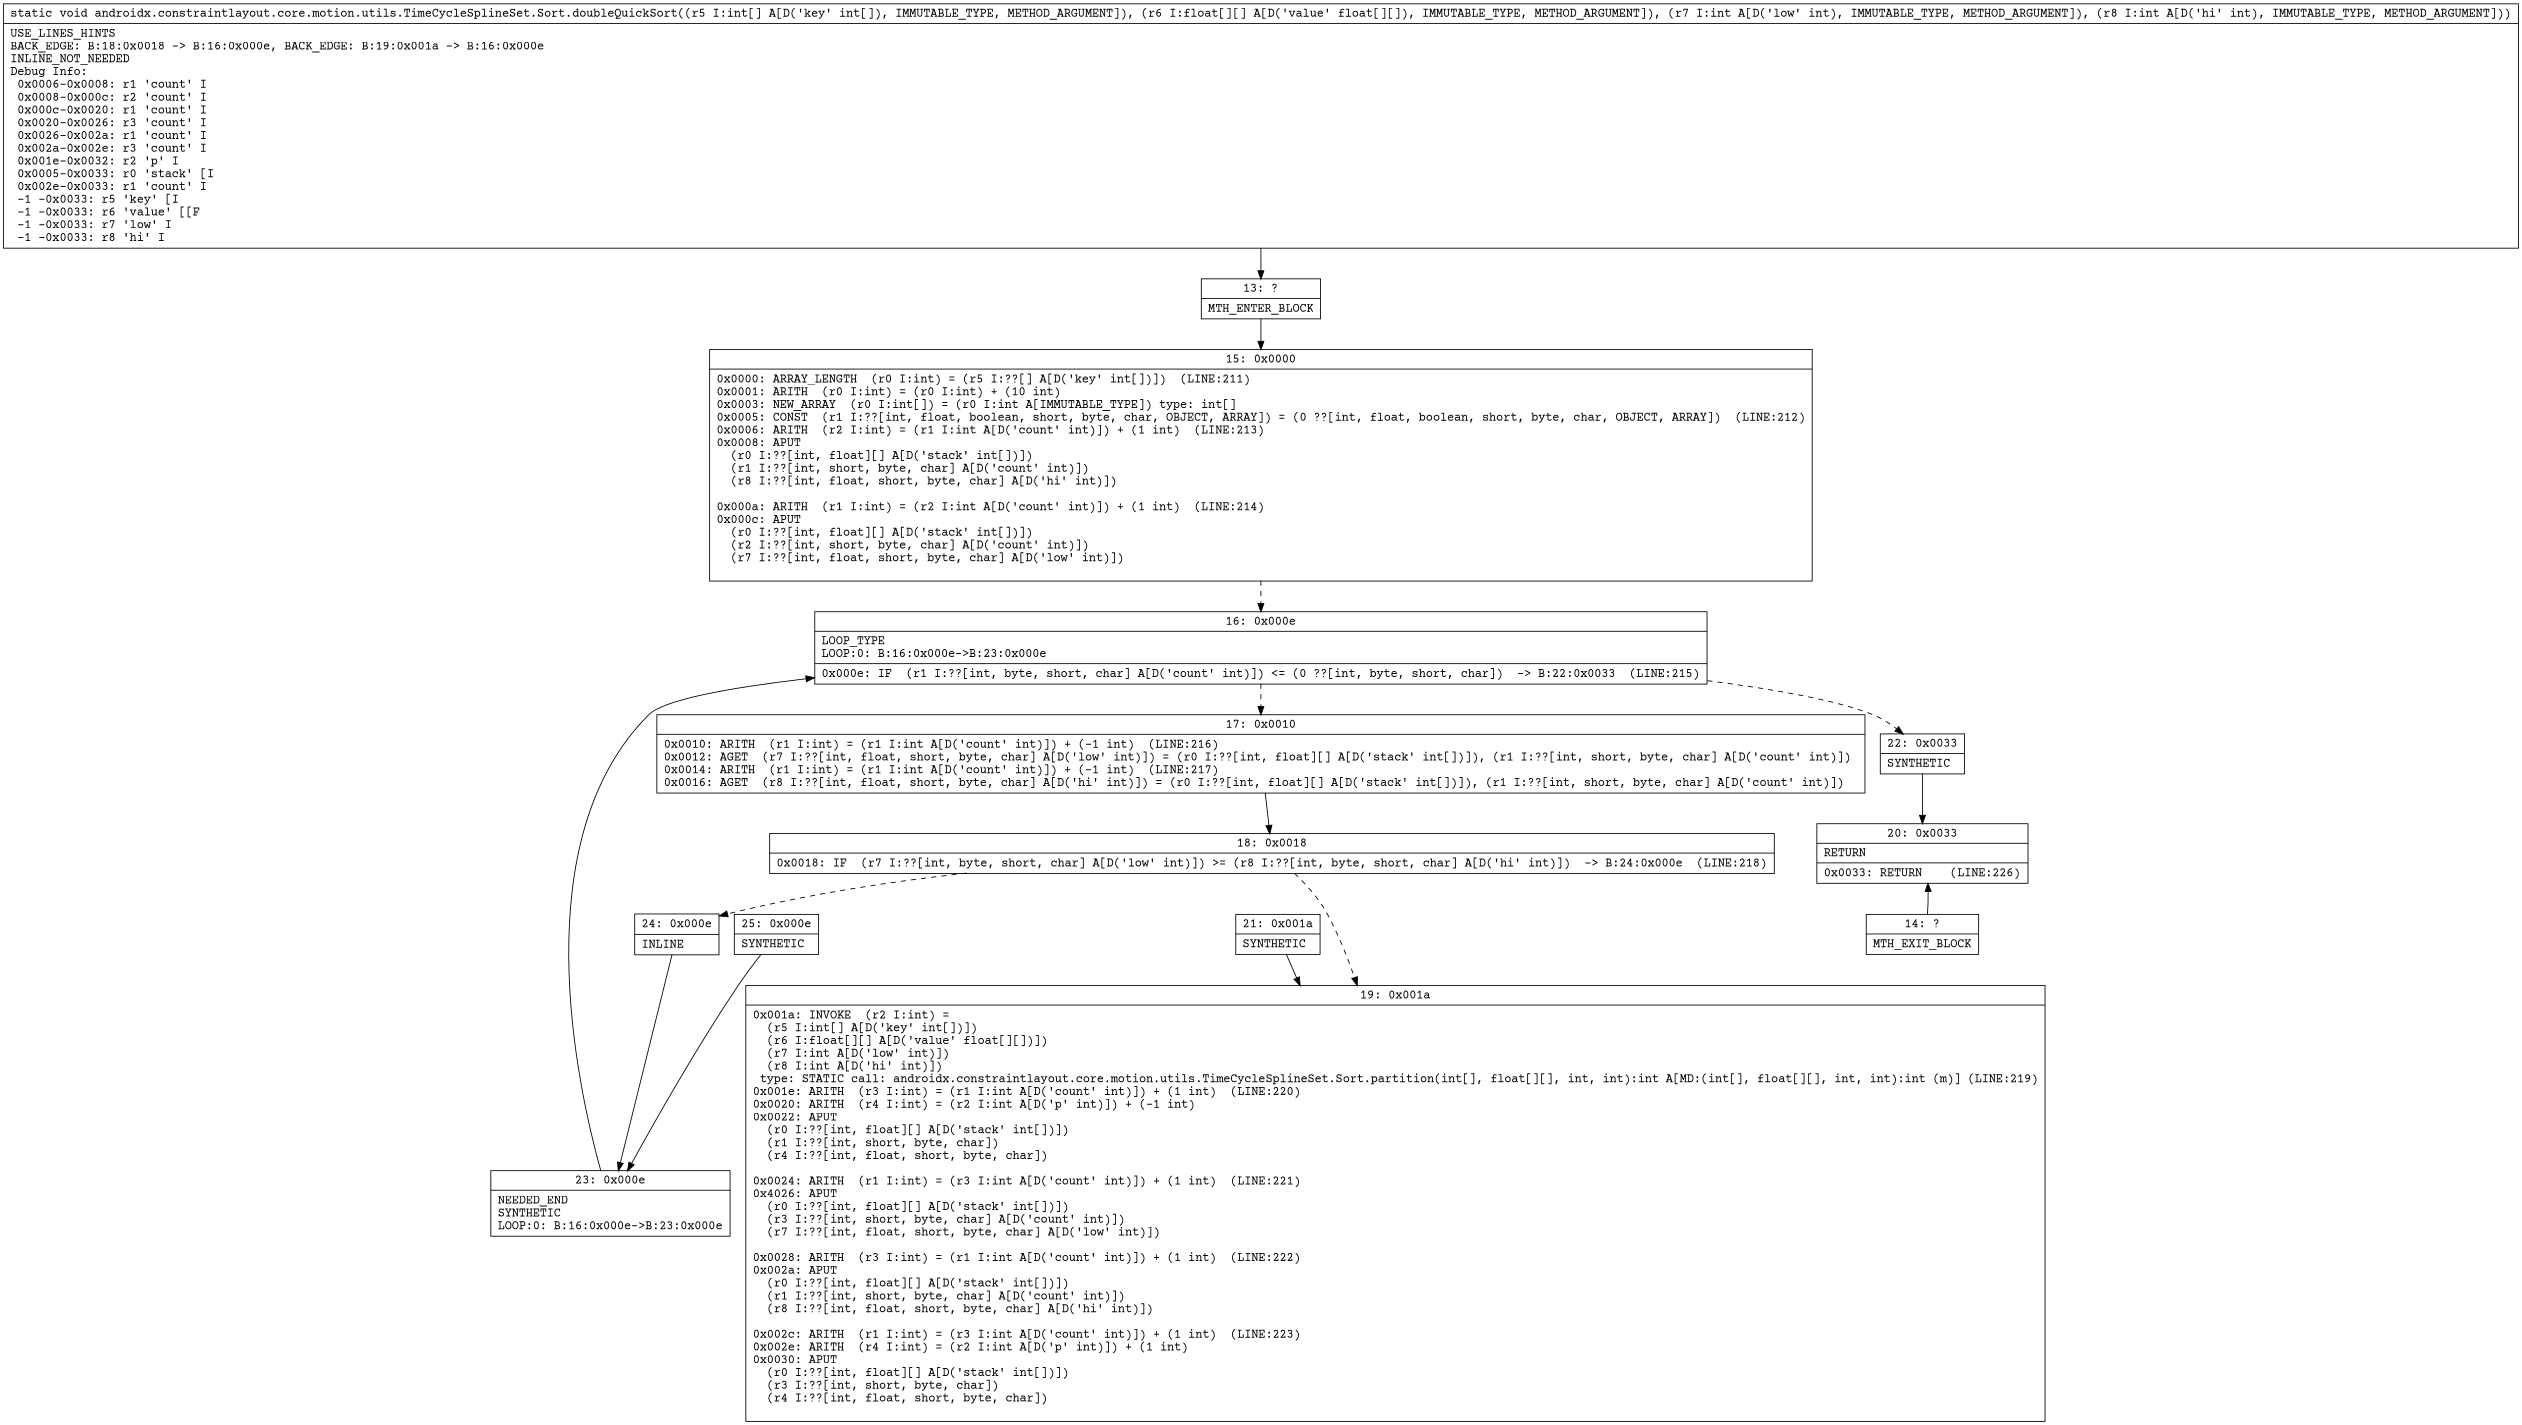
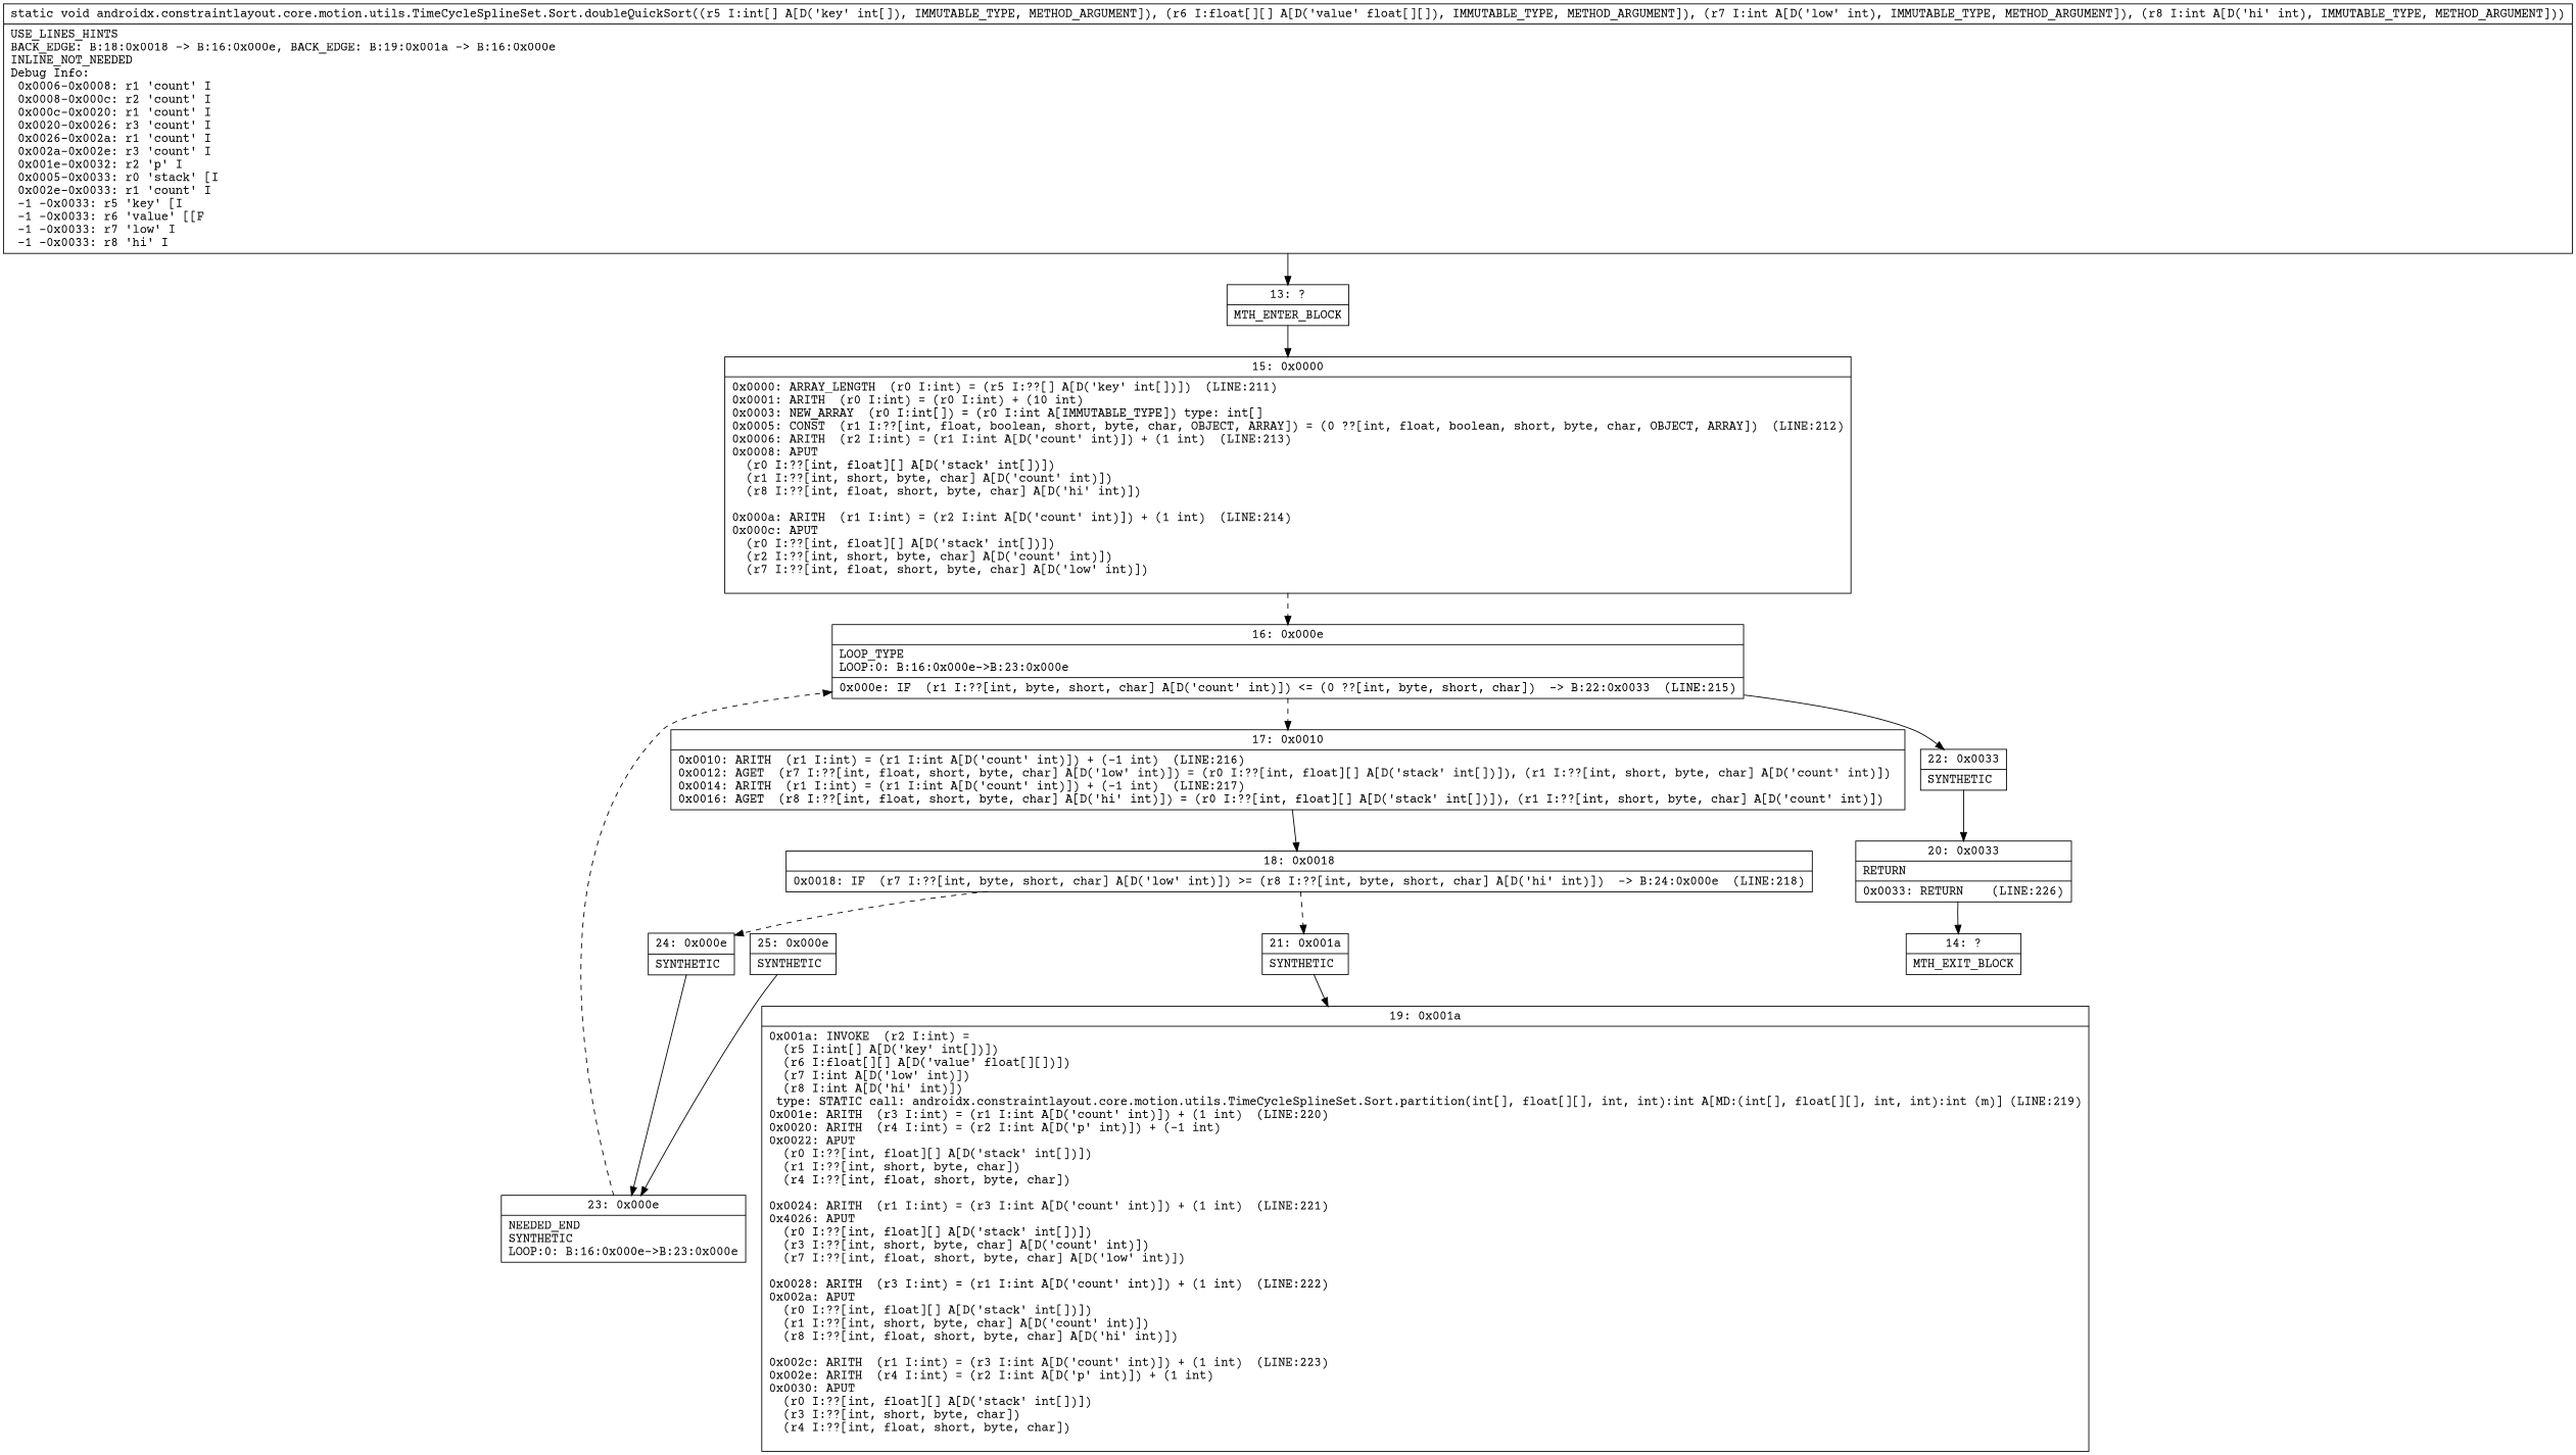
  digraph {
    fontname="Courier Prime"
    node [fontname="Courier Prime" shape=record]
    edge [fontname="Courier Prime"]
    n1 [label="{13\:\ ?|MTH_ENTER_BLOCK\l}"]
    n2 [label="{15\:\ 0x0000|0x0000: ARRAY_LENGTH  (r0 I:int) = (r5 I:??[] A[D('key' int[])])  (LINE:211)\l0x0001: ARITH  (r0 I:int) = (r0 I:int) + (10 int) \l0x0003: NEW_ARRAY  (r0 I:int[]) = (r0 I:int A[IMMUTABLE_TYPE]) type: int[] \l0x0005: CONST  (r1 I:??[int, float, boolean, short, byte, char, OBJECT, ARRAY]) = (0 ??[int, float, boolean, short, byte, char, OBJECT, ARRAY])  (LINE:212)\l0x0006: ARITH  (r2 I:int) = (r1 I:int A[D('count' int)]) + (1 int)  (LINE:213)\l0x0008: APUT  \l  (r0 I:??[int, float][] A[D('stack' int[])])\l  (r1 I:??[int, short, byte, char] A[D('count' int)])\l  (r8 I:??[int, float, short, byte, char] A[D('hi' int)])\l \l0x000a: ARITH  (r1 I:int) = (r2 I:int A[D('count' int)]) + (1 int)  (LINE:214)\l0x000c: APUT  \l  (r0 I:??[int, float][] A[D('stack' int[])])\l  (r2 I:??[int, short, byte, char] A[D('count' int)])\l  (r7 I:??[int, float, short, byte, char] A[D('low' int)])\l \l}"]
    n3 [label="{16\:\ 0x000e|LOOP_TYPE\lLOOP:0: B:16:0x000e\-\>B:23:0x000e\l|0x000e: IF  (r1 I:??[int, byte, short, char] A[D('count' int)]) \<= (0 ??[int, byte, short, char])  \-\> B:22:0x0033  (LINE:215)\l}"]
    n4 [label="{17\:\ 0x0010|0x0010: ARITH  (r1 I:int) = (r1 I:int A[D('count' int)]) + (\-1 int)  (LINE:216)\l0x0012: AGET  (r7 I:??[int, float, short, byte, char] A[D('low' int)]) = (r0 I:??[int, float][] A[D('stack' int[])]), (r1 I:??[int, short, byte, char] A[D('count' int)]) \l0x0014: ARITH  (r1 I:int) = (r1 I:int A[D('count' int)]) + (\-1 int)  (LINE:217)\l0x0016: AGET  (r8 I:??[int, float, short, byte, char] A[D('hi' int)]) = (r0 I:??[int, float][] A[D('stack' int[])]), (r1 I:??[int, short, byte, char] A[D('count' int)]) \l}"]
    n5 [label="{22\:\ 0x0033|SYNTHETIC\l}"]
    n6 [label="{18\:\ 0x0018|0x0018: IF  (r7 I:??[int, byte, short, char] A[D('low' int)]) \>= (r8 I:??[int, byte, short, char] A[D('hi' int)])  \-\> B:24:0x000e  (LINE:218)\l}"]
    n7 [label="{20\:\ 0x0033|RETURN\l|0x0033: RETURN    (LINE:226)\l}"]
    n8 [label="{21\:\ 0x001a|SYNTHETIC\l}"]
-   n9 [label="{24\:\ 0x000e|INLINE\l}"]
+   n9 [label="{24\:\ 0x000e|SYNTHETIC\l}"]
    n10 [label="{19\:\ 0x001a|0x001a: INVOKE  (r2 I:int) = \l  (r5 I:int[] A[D('key' int[])])\l  (r6 I:float[][] A[D('value' float[][])])\l  (r7 I:int A[D('low' int)])\l  (r8 I:int A[D('hi' int)])\l type: STATIC call: androidx.constraintlayout.core.motion.utils.TimeCycleSplineSet.Sort.partition(int[], float[][], int, int):int A[MD:(int[], float[][], int, int):int (m)] (LINE:219)\l0x001e: ARITH  (r3 I:int) = (r1 I:int A[D('count' int)]) + (1 int)  (LINE:220)\l0x0020: ARITH  (r4 I:int) = (r2 I:int A[D('p' int)]) + (\-1 int) \l0x0022: APUT  \l  (r0 I:??[int, float][] A[D('stack' int[])])\l  (r1 I:??[int, short, byte, char])\l  (r4 I:??[int, float, short, byte, char])\l \l0x0024: ARITH  (r1 I:int) = (r3 I:int A[D('count' int)]) + (1 int)  (LINE:221)\l0x4026: APUT  \l  (r0 I:??[int, float][] A[D('stack' int[])])\l  (r3 I:??[int, short, byte, char] A[D('count' int)])\l  (r7 I:??[int, float, short, byte, char] A[D('low' int)])\l \l0x0028: ARITH  (r3 I:int) = (r1 I:int A[D('count' int)]) + (1 int)  (LINE:222)\l0x002a: APUT  \l  (r0 I:??[int, float][] A[D('stack' int[])])\l  (r1 I:??[int, short, byte, char] A[D('count' int)])\l  (r8 I:??[int, float, short, byte, char] A[D('hi' int)])\l \l0x002c: ARITH  (r1 I:int) = (r3 I:int A[D('count' int)]) + (1 int)  (LINE:223)\l0x002e: ARITH  (r4 I:int) = (r2 I:int A[D('p' int)]) + (1 int) \l0x0030: APUT  \l  (r0 I:??[int, float][] A[D('stack' int[])])\l  (r3 I:??[int, short, byte, char])\l  (r4 I:??[int, float, short, byte, char])\l \l}"]
    n11 [label="{23\:\ 0x000e|NEEDED_END\lSYNTHETIC\lLOOP:0: B:16:0x000e\-\>B:23:0x000e\l}"]
    n12 [label="{25\:\ 0x000e|SYNTHETIC\l}"]
    n13 [label="{14\:\ ?|MTH_EXIT_BLOCK\l}"]
    n14 [label="{static void androidx.constraintlayout.core.motion.utils.TimeCycleSplineSet.Sort.doubleQuickSort((r5 I:int[] A[D('key' int[]), IMMUTABLE_TYPE, METHOD_ARGUMENT]), (r6 I:float[][] A[D('value' float[][]), IMMUTABLE_TYPE, METHOD_ARGUMENT]), (r7 I:int A[D('low' int), IMMUTABLE_TYPE, METHOD_ARGUMENT]), (r8 I:int A[D('hi' int), IMMUTABLE_TYPE, METHOD_ARGUMENT]))  | USE_LINES_HINTS\lBACK_EDGE: B:18:0x0018 \-\> B:16:0x000e, BACK_EDGE: B:19:0x001a \-\> B:16:0x000e\lINLINE_NOT_NEEDED\lDebug Info:\l  0x0006\-0x0008: r1 'count' I\l  0x0008\-0x000c: r2 'count' I\l  0x000c\-0x0020: r1 'count' I\l  0x0020\-0x0026: r3 'count' I\l  0x0026\-0x002a: r1 'count' I\l  0x002a\-0x002e: r3 'count' I\l  0x001e\-0x0032: r2 'p' I\l  0x0005\-0x0033: r0 'stack' [I\l  0x002e\-0x0033: r1 'count' I\l  \-1 \-0x0033: r5 'key' [I\l  \-1 \-0x0033: r6 'value' [[F\l  \-1 \-0x0033: r7 'low' I\l  \-1 \-0x0033: r8 'hi' I\l}"]
    n1 -> n2
    n2 -> n3 [style=dashed]
    n3 -> n4 [style=dashed]
-   n3 -> n5 [style=dashed]
+   n3 -> n5
    n4 -> n6
    n5 -> n7
-   n6 -> n10 [style=dashed]
+   n6 -> n8 [style=dashed]
    n6 -> n9 [style=dashed]
-   n13 -> n7
+   n7 -> n13
    n8 -> n10
    n9 -> n11
-   n11 -> n3
+   n11 -> n3 [style=dashed]
    n12 -> n11
    n14 -> n1
  }
